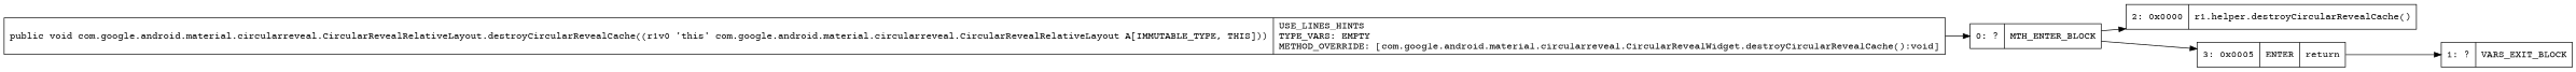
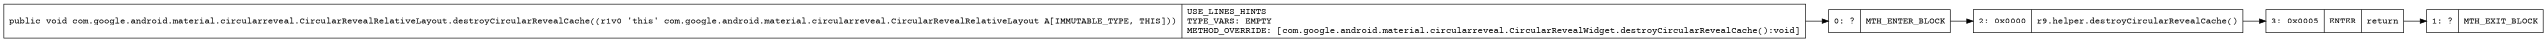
  digraph {
    fontname="Courier Prime"
    rankdir=LR
    node [fontname="Courier Prime" shape=record]
    edge [fontname="Courier Prime"]
    n1 [label="{0\:\ ?|MTH_ENTER_BLOCK\l}"]
-   n2 [label="{2\:\ 0x0000|r1.helper.destroyCircularRevealCache()\l}"]
+   n2 [label="{2\:\ 0x0000|r9.helper.destroyCircularRevealCache()\l}"]
    n3 [label="{3\:\ 0x0005|ENTER\l|return\l}"]
-   n4 [label="{1\:\ ?|VARS_EXIT_BLOCK\l}"]
+   n4 [label="{1\:\ ?|MTH_EXIT_BLOCK\l}"]
    n5 [label="{public void com.google.android.material.circularreveal.CircularRevealRelativeLayout.destroyCircularRevealCache((r1v0 'this' com.google.android.material.circularreveal.CircularRevealRelativeLayout A[IMMUTABLE_TYPE, THIS]))  | USE_LINES_HINTS\lTYPE_VARS: EMPTY\lMETHOD_OVERRIDE: [com.google.android.material.circularreveal.CircularRevealWidget.destroyCircularRevealCache():void]\l}"]
    n1 -> n2
-   n1 -> n3
+   n2 -> n3
    n3 -> n4
    n5 -> n1
  }
